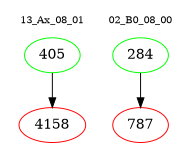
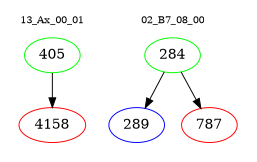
  digraph {
    node [color=green]
    edge [color=black]
    n1 [label=405]
    n2 [color=red label=4158]
    n3 [label=284]
+   n4 [color=blue label=289]
    n5 [color=red label=787]
    subgraph cluster_1 {
      color=white
      fontsize=10
-     label="13_Ax_08_01"
+     label="13_Ax_00_01"
      n1
      n2
    }
    subgraph cluster_2 {
      color=white
      fontsize=10
-     label="02_B0_08_00"
+     label="02_B7_08_00"
      n3
+     n4
      n5
    }
    n1 -> n2
+   n3 -> n4
    n3 -> n5
  }
